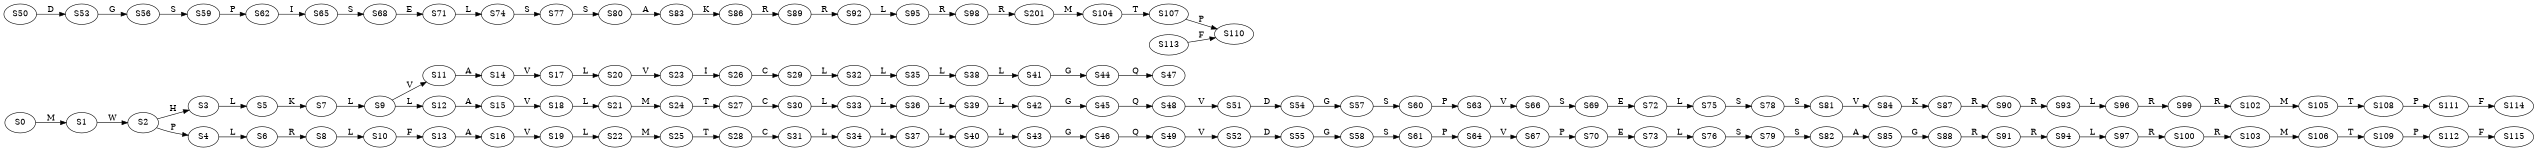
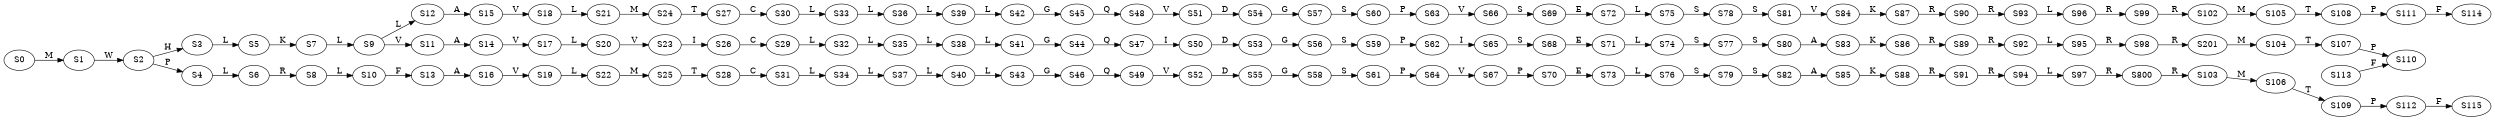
  strict digraph {
    rankdir=LR
    S0
    S1
    S2
    S3
    S4
    S5
    S6
    S7
    S8
    S9
    S10
    S11
    S12
    S13
    S14
    S15
    S16
    S17
    S18
    S19
    S20
    S21
    S22
    S23
    S24
    S25
    S26
    S27
    S28
    S29
    S30
    S31
    S32
    S33
    S34
    S35
    S36
    S37
    S38
    S39
    S40
    S41
    S42
    S43
    S44
    S45
    S46
    S47
    S48
    S49
    S50
    S51
    S52
    S53
    S54
    S55
    S56
    S57
    S58
    S59
    S60
    S61
    S62
    S63
    S64
    S65
    S66
    S67
    S68
    S69
    S70
    S71
    S72
    S73
    S74
    S75
    S76
    S77
    S78
    S79
    S80
    S81
    S82
    S83
    S84
    S85
    S86
    S87
    S88
    S89
    S90
    S91
    S92
    S93
    S94
    S95
    S96
    S97
    S98
    S99
-   S100
+   S100 [label=S800]
    n102 [label=S201]
    S102
    S103
    S104
    S105
    S106
    S107
    S108
    S109
    S110
    S111
    S112
    S114
    S115
    S113
    S0 -> S1 [label=M]
    S1 -> S2 [label=W]
    S2 -> S3 [label=H]
    S2 -> S4 [label=P]
    S3 -> S5 [label=L]
    S4 -> S6 [label=L]
    S5 -> S7 [label=K]
    S6 -> S8 [label=R]
    S7 -> S9 [label=L]
    S8 -> S10 [label=L]
    S9 -> S11 [label=V]
    S9 -> S12 [label=L]
    S10 -> S13 [label=F]
    S11 -> S14 [label=A]
    S12 -> S15 [label=A]
    S13 -> S16 [label=A]
    S14 -> S17 [label=V]
    S15 -> S18 [label=V]
    S16 -> S19 [label=V]
    S17 -> S20 [label=L]
    S18 -> S21 [label=L]
    S19 -> S22 [label=L]
    S20 -> S23 [label=V]
    S21 -> S24 [label=M]
    S22 -> S25 [label=M]
    S23 -> S26 [label=I]
    S24 -> S27 [label=T]
    S25 -> S28 [label=T]
    S26 -> S29 [label=C]
    S27 -> S30 [label=C]
    S28 -> S31 [label=C]
    S29 -> S32 [label=L]
    S30 -> S33 [label=L]
    S31 -> S34 [label=L]
    S32 -> S35 [label=L]
    S33 -> S36 [label=L]
    S34 -> S37 [label=L]
    S35 -> S38 [label=L]
    S36 -> S39 [label=L]
    S37 -> S40 [label=L]
    S38 -> S41 [label=L]
    S39 -> S42 [label=L]
    S40 -> S43 [label=L]
    S41 -> S44 [label=G]
    S42 -> S45 [label=G]
    S43 -> S46 [label=G]
    S44 -> S47 [label=Q]
    S45 -> S48 [label=Q]
    S46 -> S49 [label=Q]
+   S47 -> S50 [label=I]
    S48 -> S51 [label=V]
    S49 -> S52 [label=V]
    S50 -> S53 [label=D]
    S51 -> S54 [label=D]
    S52 -> S55 [label=D]
    S53 -> S56 [label=G]
    S54 -> S57 [label=G]
    S55 -> S58 [label=G]
    S56 -> S59 [label=S]
    S57 -> S60 [label=S]
    S58 -> S61 [label=S]
    S59 -> S62 [label=P]
    S60 -> S63 [label=P]
    S61 -> S64 [label=P]
    S62 -> S65 [label=I]
    S63 -> S66 [label=V]
    S64 -> S67 [label=V]
    S65 -> S68 [label=S]
    S66 -> S69 [label=S]
    S67 -> S70 [label=P]
    S68 -> S71 [label=E]
    S69 -> S72 [label=E]
    S70 -> S73 [label=E]
    S71 -> S74 [label=L]
    S72 -> S75 [label=L]
    S73 -> S76 [label=L]
    S74 -> S77 [label=S]
    S75 -> S78 [label=S]
    S76 -> S79 [label=S]
    S77 -> S80 [label=S]
    S78 -> S81 [label=S]
    S79 -> S82 [label=S]
    S80 -> S83 [label=A]
    S81 -> S84 [label=V]
    S82 -> S85 [label=A]
    S83 -> S86 [label=K]
    S84 -> S87 [label=K]
-   S85 -> S88 [label=G]
+   S85 -> S88 [label=K]
    S86 -> S89 [label=R]
    S87 -> S90 [label=R]
    S88 -> S91 [label=R]
    S89 -> S92 [label=R]
    S90 -> S93 [label=R]
    S91 -> S94 [label=R]
    S92 -> S95 [label=L]
    S93 -> S96 [label=L]
    S94 -> S97 [label=L]
    S95 -> S98 [label=R]
    S96 -> S99 [label=R]
    S97 -> S100 [label=R]
    S98 -> n102 [label=R]
    S99 -> S102 [label=R]
    S100 -> S103 [label=R]
    n102 -> S104 [label=M]
    S102 -> S105 [label=M]
    S103 -> S106 [label=M]
    S104 -> S107 [label=T]
    S105 -> S108 [label=T]
    S106 -> S109 [label=T]
    S107 -> S110 [label=P]
    S108 -> S111 [label=P]
    S109 -> S112 [label=P]
    S111 -> S114 [label=F]
    S112 -> S115 [label=F]
    S113 -> S110 [label=F]
  }
